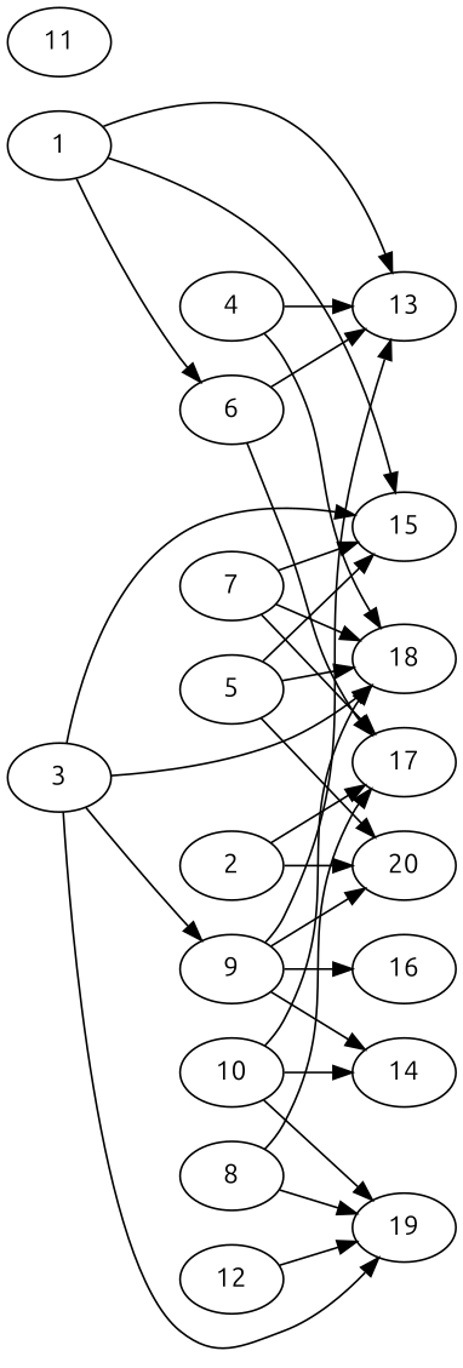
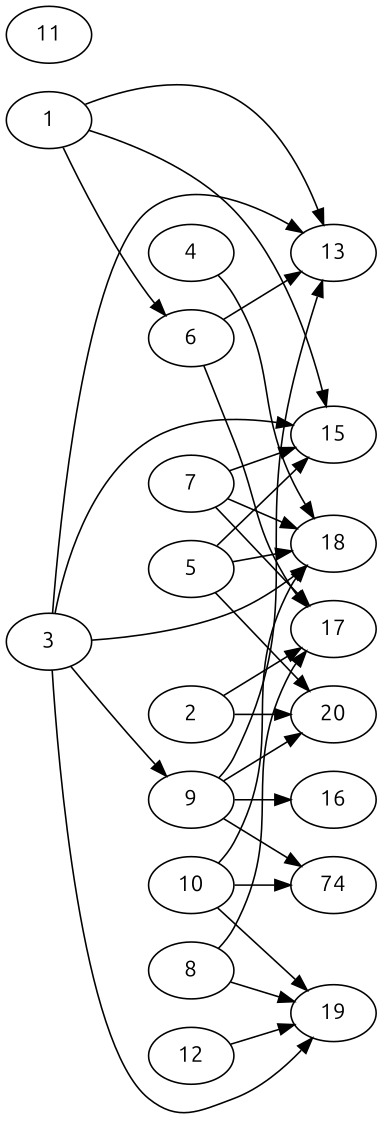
  digraph {
    fontname=Ubuntu
    rankdir=LR
    node [alpha=0.18 fontname=Ubuntu]
    edge [fontname=Ubuntu]
    1 [alpha=0.01 expect_size=34433024]
    13 [alpha=0.11 expect_size=37638144]
    15 [expect_size=27568128]
    6 [alpha=0.12 expect_size=9309184]
    19 [alpha=0.07 expect_size=42511360]
    2 [alpha=0.02 expect_size=10653696]
    17 [alpha=0.07 expect_size=49356800]
    20 [alpha=0.12 expect_size=18657280]
    3 [alpha=0.06 expect_size=50833408]
    18 [alpha=0.19 expect_size=8772608]
    9 [alpha=0.10 expect_size=12707840]
-   14 [expect_size=51761152]
+   14 [expect_size=51761152 label=74]
    4 [alpha=0.10 expect_size=40365056]
    5 [expect_size=18025472]
    7 [alpha=0.03 expect_size=32286720]
    8 [alpha=0.14 expect_size=37709824]
    16 [alpha=0.12 expect_size=21991424]
    10 [alpha=0.05 expect_size=34889728]
    11 [alpha=0.04 expect_size=31599616]
    12 [alpha=0.15 expect_size=33246208]
    1 -> 13
    1 -> 15
    1 -> 6
    6 -> 13
    6 -> 17
    2 -> 17
    2 -> 20
-   4 -> 13
+   3 -> 13
    3 -> 15
    3 -> 19
    3 -> 18
    3 -> 9
    9 -> 13
    9 -> 20
    9 -> 14
    9 -> 16
    4 -> 18
    5 -> 15
    5 -> 20
    5 -> 18
    7 -> 15
    7 -> 17
    7 -> 18
    8 -> 19
    8 -> 17
    10 -> 19
    10 -> 18
    10 -> 14
    12 -> 19
  }
